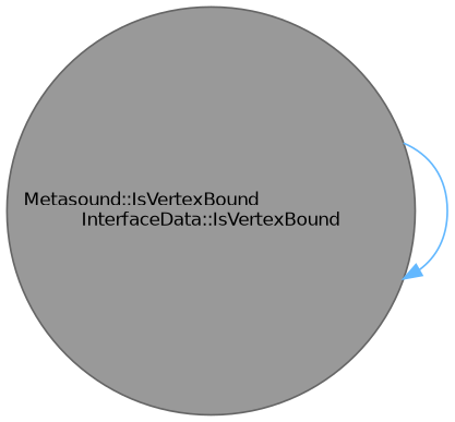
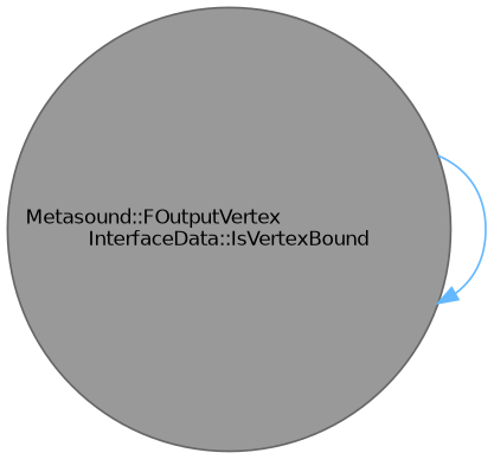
  digraph {
    rankdir=TB
-   n1 [color=gray40 fillcolor=grey60 fontcolor=black fontname=Helvetica fontsize=10 height=0.2 label="Metasound::IsVertexBound\lInterfaceData::IsVertexBound" shape=circle style=filled width=0.4]
+   n1 [color=gray40 fillcolor=grey60 fontcolor=black fontname=Helvetica fontsize=10 height=0.2 label="Metasound::FOutputVertex\lInterfaceData::IsVertexBound" shape=circle style=filled width=0.4]
    n1 -> n1 [color=steelblue1 fontname=Helvetica fontsize=10 labelfontname=Helvetica labelfontsize=10 style=solid]
  }
